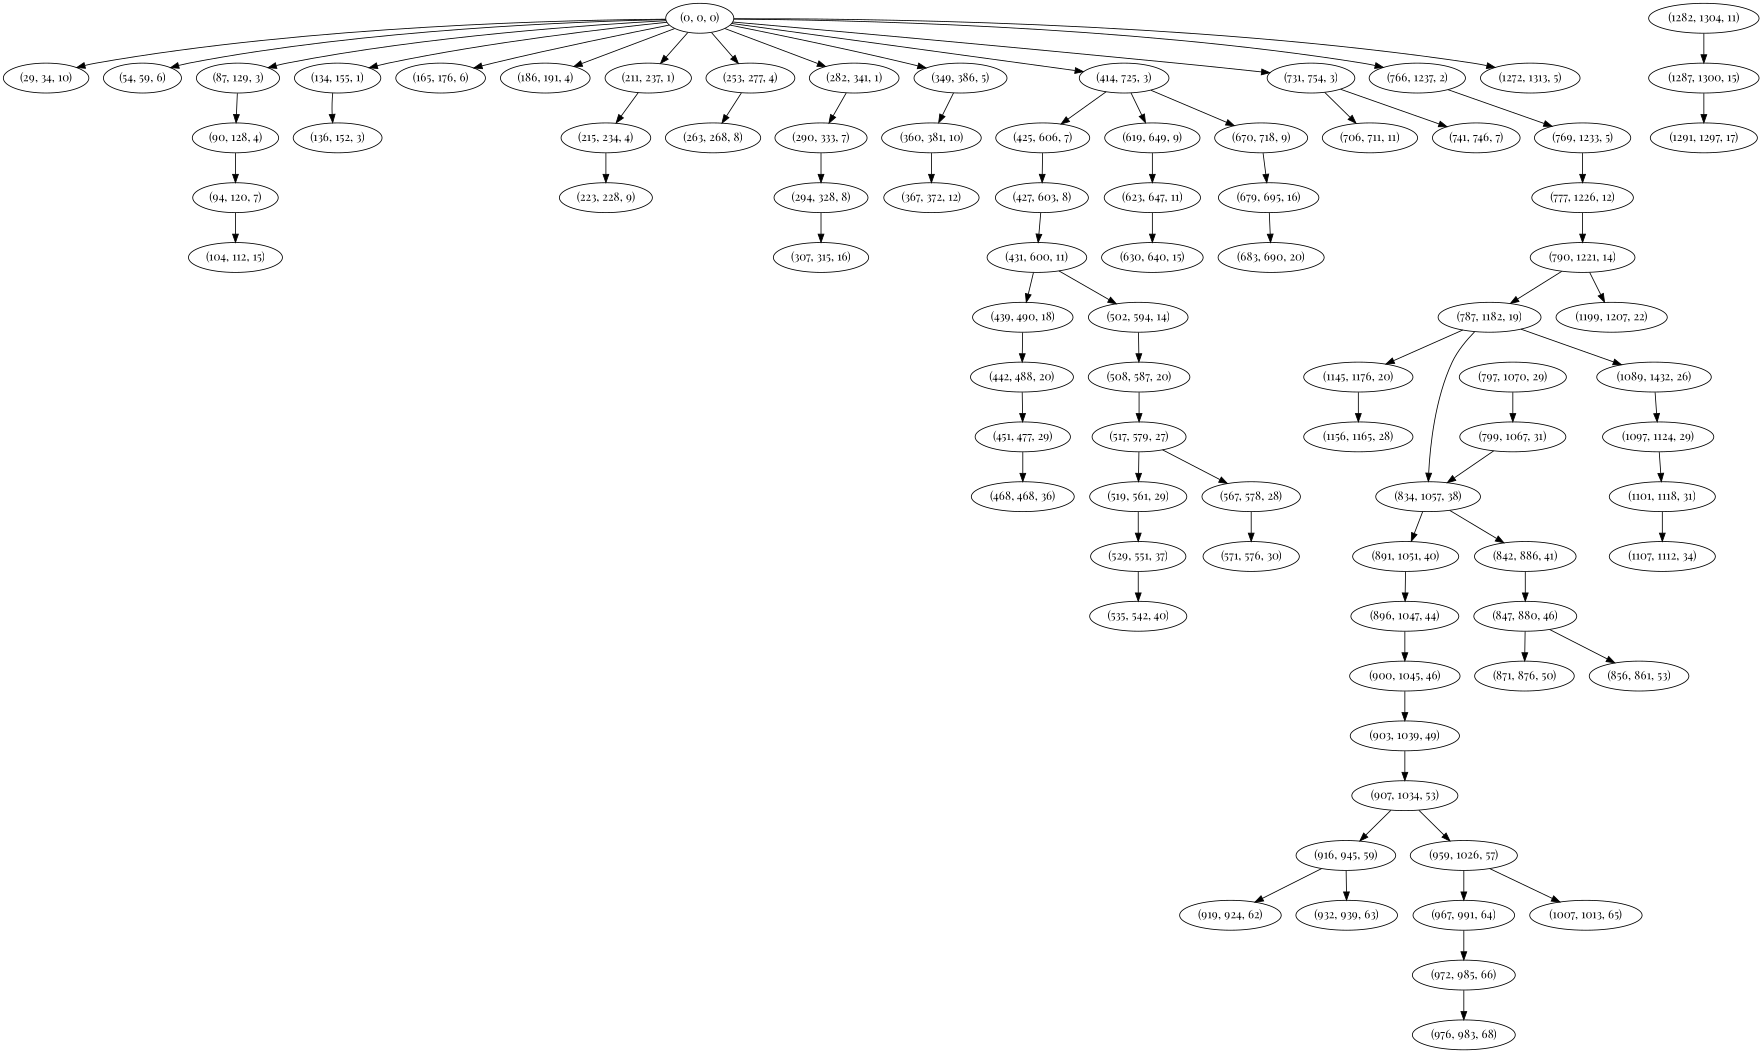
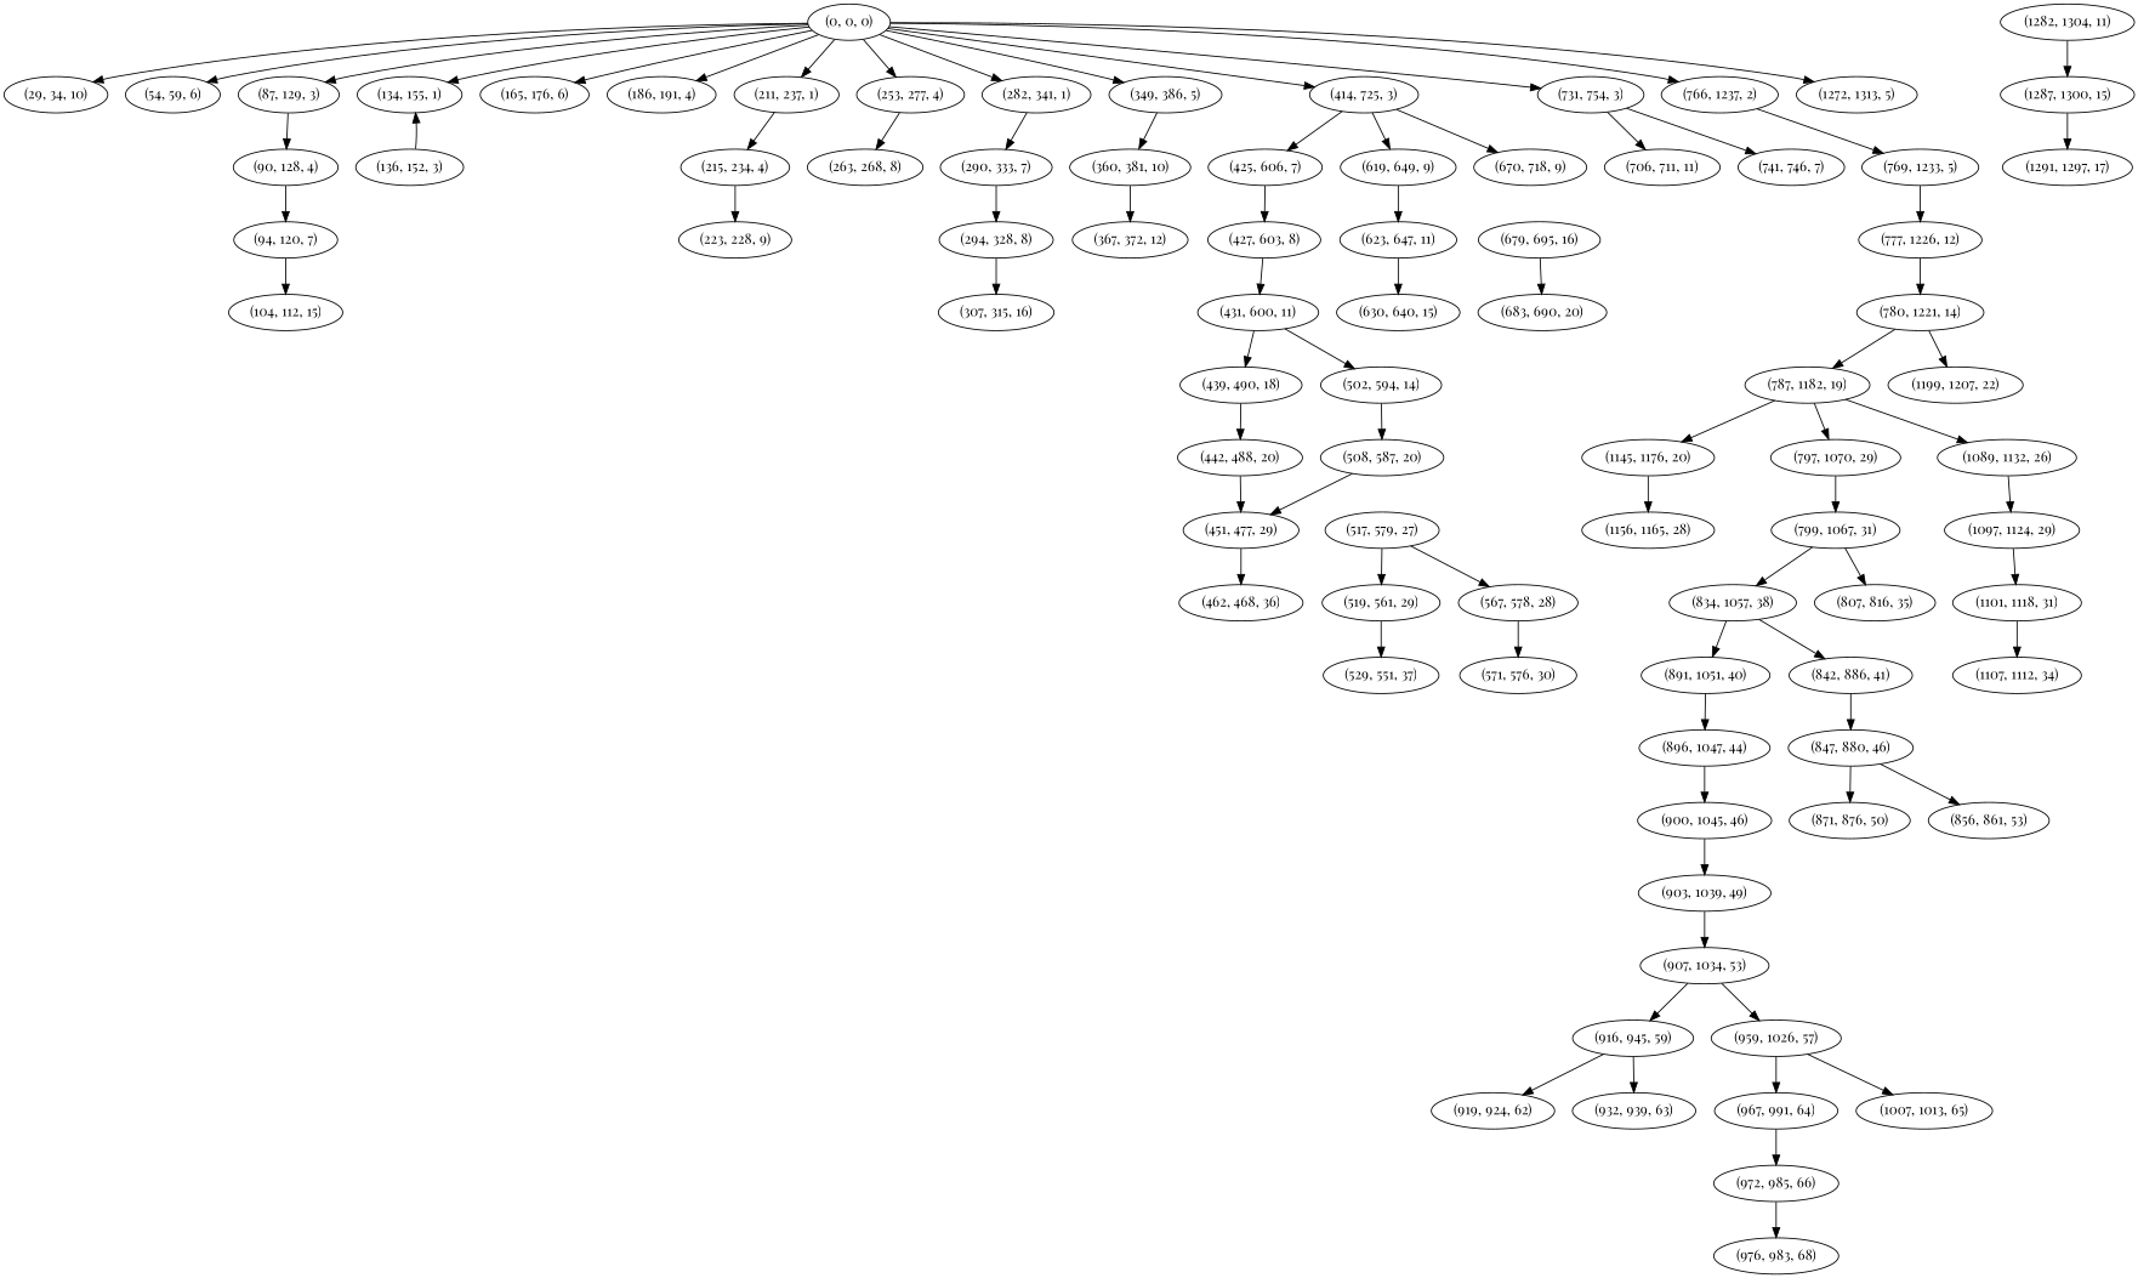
  digraph {
    fontname="Playfair Display"
    node [fontname="Playfair Display"]
    edge [fontname="Playfair Display"]
    "(0, 0, 0)"
    "(29, 34, 10)"
    "(54, 59, 6)"
    "(87, 129, 3)"
    "(134, 155, 1)"
    "(165, 176, 6)"
    "(186, 191, 4)"
    "(211, 237, 1)"
    "(253, 277, 4)"
    "(282, 341, 1)"
    "(349, 386, 5)"
    "(414, 725, 3)"
    "(731, 754, 3)"
    "(766, 1237, 2)"
    "(1272, 1313, 5)"
    "(90, 128, 4)"
    "(136, 152, 3)"
    "(215, 234, 4)"
    "(263, 268, 8)"
    "(290, 333, 7)"
    "(360, 381, 10)"
    "(425, 606, 7)"
    "(619, 649, 9)"
    "(670, 718, 9)"
    "(706, 711, 11)"
    "(741, 746, 7)"
    "(769, 1233, 5)"
    "(94, 120, 7)"
    "(104, 112, 15)"
    "(223, 228, 9)"
    "(294, 328, 8)"
    "(307, 315, 16)"
    "(367, 372, 12)"
    "(427, 603, 8)"
    "(623, 647, 11)"
    "(679, 695, 16)"
    "(431, 600, 11)"
    "(439, 490, 18)"
    "(502, 594, 14)"
    "(442, 488, 20)"
    "(508, 587, 20)"
    "(451, 477, 29)"
-   "(462, 468, 36)" [label="(468, 468, 36)"]
+   "(462, 468, 36)"
    "(517, 579, 27)"
    "(519, 561, 29)"
    "(567, 578, 28)"
    "(529, 551, 37)"
    "(571, 576, 30)"
-   "(535, 542, 40)"
    "(630, 640, 15)"
    "(683, 690, 20)"
    "(777, 1226, 12)"
-   "(780, 1221, 14)" [label="(790, 1221, 14)"]
+   "(780, 1221, 14)"
    "(787, 1182, 19)"
    "(1199, 1207, 22)"
    "(797, 1070, 29)"
-   "(1089, 1132, 26)" [label="(1089, 1432, 26)"]
+   "(1089, 1132, 26)"
    "(1145, 1176, 20)"
    "(799, 1067, 31)"
    "(1097, 1124, 29)"
    "(1156, 1165, 28)"
+   "(807, 816, 35)"
    "(834, 1057, 38)"
    "(842, 886, 41)"
    "(891, 1051, 40)"
    "(847, 880, 46)"
    "(896, 1047, 44)"
    "(856, 861, 53)"
    "(871, 876, 50)"
    "(900, 1045, 46)"
    "(903, 1039, 49)"
    "(907, 1034, 53)"
    "(916, 945, 59)"
    "(959, 1026, 57)"
    "(919, 924, 62)"
    "(932, 939, 63)"
    "(967, 991, 64)"
    "(1007, 1013, 65)"
    "(972, 985, 66)"
    "(976, 983, 68)"
    "(1101, 1118, 31)"
    "(1107, 1112, 34)"
    "(1282, 1304, 11)"
    "(1287, 1300, 15)"
    "(1291, 1297, 17)"
    "(0, 0, 0)" -> "(29, 34, 10)"
    "(0, 0, 0)" -> "(54, 59, 6)"
    "(0, 0, 0)" -> "(87, 129, 3)"
    "(0, 0, 0)" -> "(134, 155, 1)"
    "(0, 0, 0)" -> "(165, 176, 6)"
    "(0, 0, 0)" -> "(186, 191, 4)"
    "(0, 0, 0)" -> "(211, 237, 1)"
    "(0, 0, 0)" -> "(253, 277, 4)"
    "(0, 0, 0)" -> "(282, 341, 1)"
    "(0, 0, 0)" -> "(349, 386, 5)"
    "(0, 0, 0)" -> "(414, 725, 3)"
    "(0, 0, 0)" -> "(731, 754, 3)"
    "(0, 0, 0)" -> "(766, 1237, 2)"
    "(0, 0, 0)" -> "(1272, 1313, 5)"
    "(87, 129, 3)" -> "(90, 128, 4)"
-   "(134, 155, 1)" -> "(136, 152, 3)"
+   "(136, 152, 3)" -> "(134, 155, 1)"
    "(211, 237, 1)" -> "(215, 234, 4)"
    "(253, 277, 4)" -> "(263, 268, 8)"
    "(282, 341, 1)" -> "(290, 333, 7)"
    "(349, 386, 5)" -> "(360, 381, 10)"
    "(414, 725, 3)" -> "(425, 606, 7)"
    "(414, 725, 3)" -> "(619, 649, 9)"
    "(414, 725, 3)" -> "(670, 718, 9)"
    "(731, 754, 3)" -> "(706, 711, 11)"
    "(731, 754, 3)" -> "(741, 746, 7)"
    "(766, 1237, 2)" -> "(769, 1233, 5)"
    "(90, 128, 4)" -> "(94, 120, 7)"
    "(215, 234, 4)" -> "(223, 228, 9)"
    "(290, 333, 7)" -> "(294, 328, 8)"
    "(360, 381, 10)" -> "(367, 372, 12)"
    "(425, 606, 7)" -> "(427, 603, 8)"
    "(619, 649, 9)" -> "(623, 647, 11)"
-   "(670, 718, 9)" -> "(679, 695, 16)"
    "(769, 1233, 5)" -> "(777, 1226, 12)"
    "(94, 120, 7)" -> "(104, 112, 15)"
    "(294, 328, 8)" -> "(307, 315, 16)"
    "(427, 603, 8)" -> "(431, 600, 11)"
    "(623, 647, 11)" -> "(630, 640, 15)"
    "(679, 695, 16)" -> "(683, 690, 20)"
    "(431, 600, 11)" -> "(439, 490, 18)"
    "(431, 600, 11)" -> "(502, 594, 14)"
    "(439, 490, 18)" -> "(442, 488, 20)"
    "(502, 594, 14)" -> "(508, 587, 20)"
    "(442, 488, 20)" -> "(451, 477, 29)"
-   "(508, 587, 20)" -> "(517, 579, 27)"
+   "(508, 587, 20)" -> "(451, 477, 29)"
    "(451, 477, 29)" -> "(462, 468, 36)"
    "(517, 579, 27)" -> "(519, 561, 29)"
    "(517, 579, 27)" -> "(567, 578, 28)"
    "(519, 561, 29)" -> "(529, 551, 37)"
    "(567, 578, 28)" -> "(571, 576, 30)"
-   "(529, 551, 37)" -> "(535, 542, 40)"
    "(777, 1226, 12)" -> "(780, 1221, 14)"
    "(780, 1221, 14)" -> "(787, 1182, 19)"
    "(780, 1221, 14)" -> "(1199, 1207, 22)"
-   "(787, 1182, 19)" -> "(834, 1057, 38)"
+   "(787, 1182, 19)" -> "(797, 1070, 29)"
    "(787, 1182, 19)" -> "(1089, 1132, 26)"
    "(787, 1182, 19)" -> "(1145, 1176, 20)"
    "(797, 1070, 29)" -> "(799, 1067, 31)"
    "(1089, 1132, 26)" -> "(1097, 1124, 29)"
    "(1145, 1176, 20)" -> "(1156, 1165, 28)"
+   "(799, 1067, 31)" -> "(807, 816, 35)"
    "(799, 1067, 31)" -> "(834, 1057, 38)"
    "(1097, 1124, 29)" -> "(1101, 1118, 31)"
    "(834, 1057, 38)" -> "(842, 886, 41)"
    "(834, 1057, 38)" -> "(891, 1051, 40)"
    "(842, 886, 41)" -> "(847, 880, 46)"
    "(891, 1051, 40)" -> "(896, 1047, 44)"
    "(847, 880, 46)" -> "(856, 861, 53)"
    "(847, 880, 46)" -> "(871, 876, 50)"
    "(896, 1047, 44)" -> "(900, 1045, 46)"
    "(900, 1045, 46)" -> "(903, 1039, 49)"
    "(903, 1039, 49)" -> "(907, 1034, 53)"
    "(907, 1034, 53)" -> "(916, 945, 59)"
    "(907, 1034, 53)" -> "(959, 1026, 57)"
    "(916, 945, 59)" -> "(919, 924, 62)"
    "(916, 945, 59)" -> "(932, 939, 63)"
    "(959, 1026, 57)" -> "(967, 991, 64)"
    "(959, 1026, 57)" -> "(1007, 1013, 65)"
    "(967, 991, 64)" -> "(972, 985, 66)"
    "(972, 985, 66)" -> "(976, 983, 68)"
    "(1101, 1118, 31)" -> "(1107, 1112, 34)"
    "(1282, 1304, 11)" -> "(1287, 1300, 15)"
    "(1287, 1300, 15)" -> "(1291, 1297, 17)"
  }
